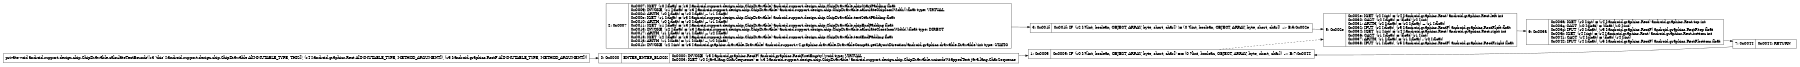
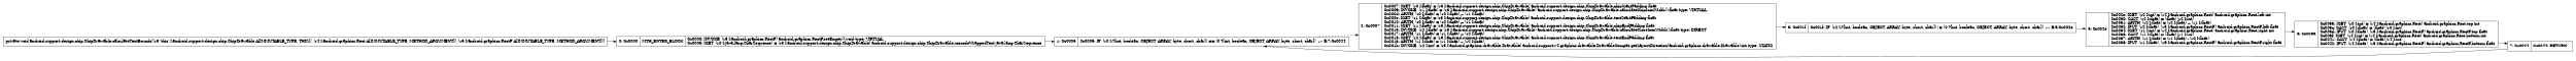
  digraph {
    rankdir=LR
    node [shape=record]
-   n1 [label="{0\:\ 0x0000|ENTER_ENTER_BLOCK\l|0x0000: INVOKE  (r5 I:android.graphics.RectF) android.graphics.RectF.setEmpty():void type: VIRTUAL \l0x0003: IGET  (r0 I:java.lang.CharSequence) = (r3 I:android.support.design.chip.ChipDrawable) android.support.design.chip.ChipDrawable.unicodeWrappedText java.lang.CharSequence \l}"]
+   n1 [label="{0\:\ 0x0000|MTH_ENTER_BLOCK\l|0x0000: INVOKE  (r5 I:android.graphics.RectF) android.graphics.RectF.setEmpty():void type: VIRTUAL \l0x0003: IGET  (r0 I:java.lang.CharSequence) = (r3 I:android.support.design.chip.ChipDrawable) android.support.design.chip.ChipDrawable.unicodeWrappedText java.lang.CharSequence \l}"]
    n2 [label="{1\:\ 0x0005|0x0005: IF  (r0 I:?[int, boolean, OBJECT, ARRAY, byte, short, char]) == (0 ?[int, boolean, OBJECT, ARRAY, byte, short, char])  \-\> B:7:0x0044 \l}"]
    n3 [label="{2\:\ 0x0007|0x0007: IGET  (r0 I:float) = (r3 I:android.support.design.chip.ChipDrawable) android.support.design.chip.ChipDrawable.chipStartPadding float \l0x0009: INVOKE  (r1 I:float) = (r3 I:android.support.design.chip.ChipDrawable) android.support.design.chip.ChipDrawable.calculateChipIconWidth():float type: VIRTUAL \l0x000d: ARITH  (r0 I:float) = (r0 I:float) + (r1 I:float) \l0x000e: IGET  (r1 I:float) = (r3 I:android.support.design.chip.ChipDrawable) android.support.design.chip.ChipDrawable.textStartPadding float \l0x0010: ARITH  (r0 I:float) = (r0 I:float) + (r1 I:float) \l0x0011: IGET  (r1 I:float) = (r3 I:android.support.design.chip.ChipDrawable) android.support.design.chip.ChipDrawable.chipEndPadding float \l0x0013: INVOKE  (r2 I:float) = (r3 I:android.support.design.chip.ChipDrawable) android.support.design.chip.ChipDrawable.calculateCloseIconWidth():float type: DIRECT \l0x0017: ARITH  (r1 I:float) = (r1 I:float) + (r2 I:float) \l0x0018: IGET  (r2 I:float) = (r3 I:android.support.design.chip.ChipDrawable) android.support.design.chip.ChipDrawable.textEndPadding float \l0x001a: ARITH  (r1 I:float) = (r1 I:float) + (r2 I:float) \l0x001b: INVOKE  (r2 I:int) = (r3 I:android.graphics.drawable.Drawable) android.support.v4.graphics.drawable.DrawableCompat.getLayoutDirection(android.graphics.drawable.Drawable):int type: STATIC \l}"]
    n4 [label="{3\:\ 0x001f|0x001f: IF  (r2 I:?[int, boolean, OBJECT, ARRAY, byte, short, char]) != (0 ?[int, boolean, OBJECT, ARRAY, byte, short, char])  \-\> B:5:0x002e \l}"]
    n5 [label="{7\:\ 0x0044|0x0044: RETURN   \l}"]
    n6 [label="{5\:\ 0x002e|0x002e: IGET  (r2 I:int) = (r4 I:android.graphics.Rect) android.graphics.Rect.left int \l0x0030: CAST  (r2 I:float) = (float) (r2 I:int) \l0x0031: ARITH  (r2 I:float) = (r2 I:float) + (r1 I:float) \l0x0032: IPUT  (r2 I:float), (r5 I:android.graphics.RectF) android.graphics.RectF.left float \l0x0034: IGET  (r1 I:int) = (r4 I:android.graphics.Rect) android.graphics.Rect.right int \l0x0036: CAST  (r1 I:float) = (float) (r1 I:int) \l0x0037: ARITH  (r1 I:float) = (r1 I:float) \- (r0 I:float) \l0x0038: IPUT  (r1 I:float), (r5 I:android.graphics.RectF) android.graphics.RectF.right float \l}"]
    n7 [label="{6\:\ 0x003a|0x003a: IGET  (r0 I:int) = (r4 I:android.graphics.Rect) android.graphics.Rect.top int \l0x003c: CAST  (r0 I:float) = (float) (r0 I:int) \l0x003d: IPUT  (r0 I:float), (r5 I:android.graphics.RectF) android.graphics.RectF.top float \l0x003f: IGET  (r4 I:int) = (r4 I:android.graphics.Rect) android.graphics.Rect.bottom int \l0x0041: CAST  (r4 I:float) = (float) (r4 I:int) \l0x0042: IPUT  (r4 I:float), (r5 I:android.graphics.RectF) android.graphics.RectF.bottom float \l}"]
    n8 [label="{private void android.support.design.chip.ChipDrawable.calculateTextBounds((r3 'this' I:android.support.design.chip.ChipDrawable A[IMMUTABLE_TYPE, THIS]), (r4 I:android.graphics.Rect A[IMMUTABLE_TYPE, METHOD_ARGUMENT]), (r5 I:android.graphics.RectF A[IMMUTABLE_TYPE, METHOD_ARGUMENT])) }"]
    n1 -> n2
-   n2 -> n6 [style=dashed]
+   n2 -> n3 [style=dashed]
    n3 -> n4
    n4 -> n6
    n5 -> n2
    n6 -> n7
    n7 -> n5
    n8 -> n1
  }
